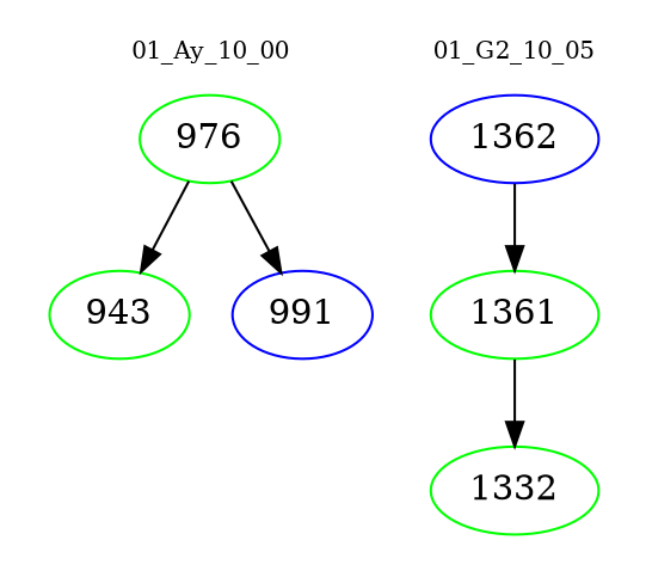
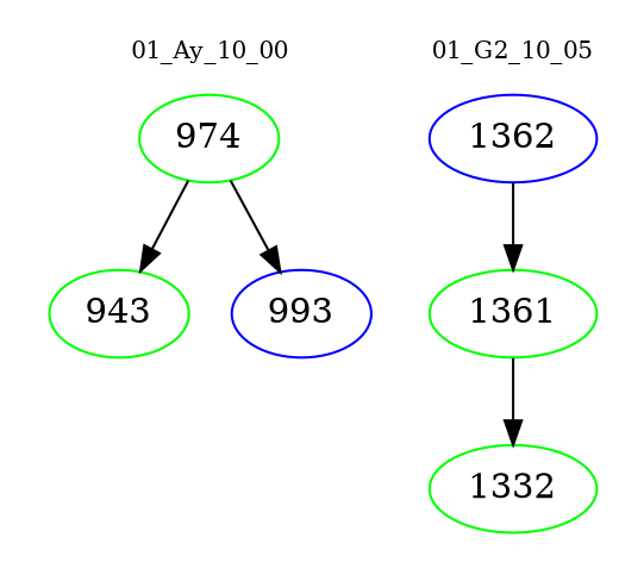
  digraph {
    node [color=green]
    edge [color=black]
-   n1 [label=976]
+   n1 [label=974]
    n2 [label=943]
-   n3 [color=blue label=991]
+   n3 [color=blue label=993]
    n4 [label=1361]
    n5 [label=1332]
    n6 [color=blue label=1362]
    subgraph cluster_1 {
      color=white
      fontsize=10
      label="01_Ay_10_00"
      n1
      n2
      n3
    }
    subgraph cluster_2 {
      color=white
      fontsize=10
      label="01_G2_10_05"
      n4
      n5
      n6
    }
    n1 -> n2
    n1 -> n3
    n4 -> n5
    n6 -> n4
  }
